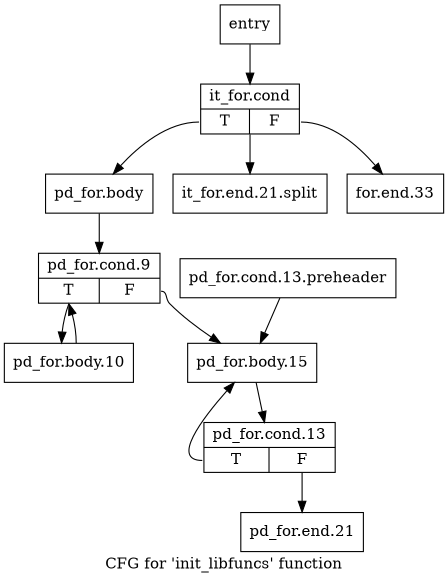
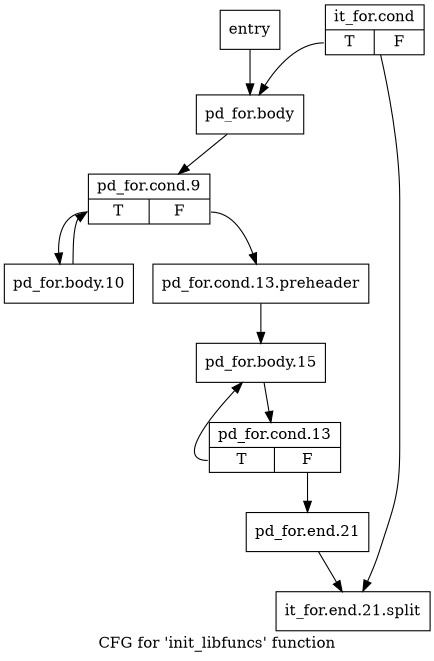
  digraph {
    label="CFG for 'init_libfuncs' function"
    node [shape=record]
    n1 [label="{entry}"]
    n2 [label="{it_for.cond|{<s0>T|<s1>F}}"]
    n3 [label="{pd_for.body}"]
-   n4 [label="{for.end.33}"]
    n5 [label="{it_for.end.21.split}"]
    n6 [label="{pd_for.cond.9|{<s0>T|<s1>F}}"]
    n7 [label="{pd_for.body.10}"]
    n8 [label="{pd_for.cond.13.preheader}"]
    n9 [label="{pd_for.body.15}"]
    n10 [label="{pd_for.cond.13|{<s0>T|<s1>F}}"]
    n11 [label="{pd_for.end.21}"]
-   n1 -> n2
+   n1 -> n3
    n2 -> n3 [tailport=s0]
-   n2 -> n4 [tailport=s1]
    n2 -> n5
    n3 -> n6
    n6 -> n7 [tailport=s0]
-   n6 -> n9 [tailport=s1]
+   n6 -> n8 [tailport=s1]
    n7 -> n6
    n8 -> n9
    n9 -> n10
    n10 -> n9 [tailport=s0]
    n10 -> n11 [tailport=s1]
+   n11 -> n5
  }
